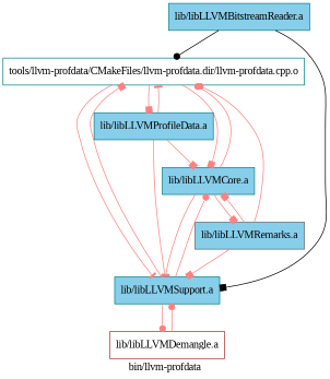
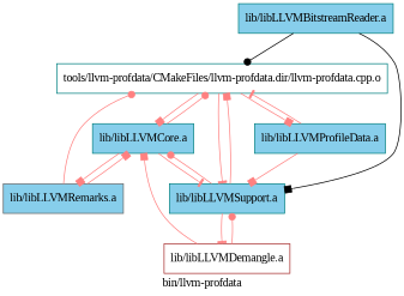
  digraph {
    fontname="Liberation Serif"
    label="bin/llvm-profdata"
    node [color=teal fillcolor=skyblue fontname="Liberation Serif" shape=record style=filled]
    edge [arrowhead=box color="1.000000 0.5 1" fontname="Liberation Serif"]
    n1 [fillcolor=white label="{tools/llvm-profdata/CMakeFiles/llvm-profdata.dir/llvm-profdata.cpp.o}"]
    n2 [label="{lib/libLLVMCore.a}"]
    n3 [label="{lib/libLLVMProfileData.a}"]
    n4 [label="{lib/libLLVMSupport.a}"]
    n5 [color=gray40 label="{lib/libLLVMRemarks.a}"]
    n6 [color=brown fillcolor=white label="{lib/libLLVMDemangle.a}"]
    n7 [label="{lib/libLLVMBitstreamReader.a}"]
    n1 -> n2
    n1 -> n3
    n1 -> n4 [arrowhead=tee]
    n2 -> n1 [arrowhead=dot]
    n2 -> n4 [arrowhead=tee]
    n2 -> n5
    n3 -> n1 [arrowhead=tee]
-   n3 -> n2
-   n3 -> n4 [arrowhead=tee]
+   n6 -> n2
+   n3 -> n4
    n4 -> n1
    n4 -> n2 [arrowhead=dot]
-   n4 -> n6 [arrowhead=dot]
+   n4 -> n6 [arrowhead=tee]
    n5 -> n1 [arrowhead=dot]
    n5 -> n2
-   n5 -> n4
    n6 -> n4 [arrowhead=dot]
    n7 -> n1 [arrowhead=dot color=""]
    n7 -> n4 [color=""]
  }
